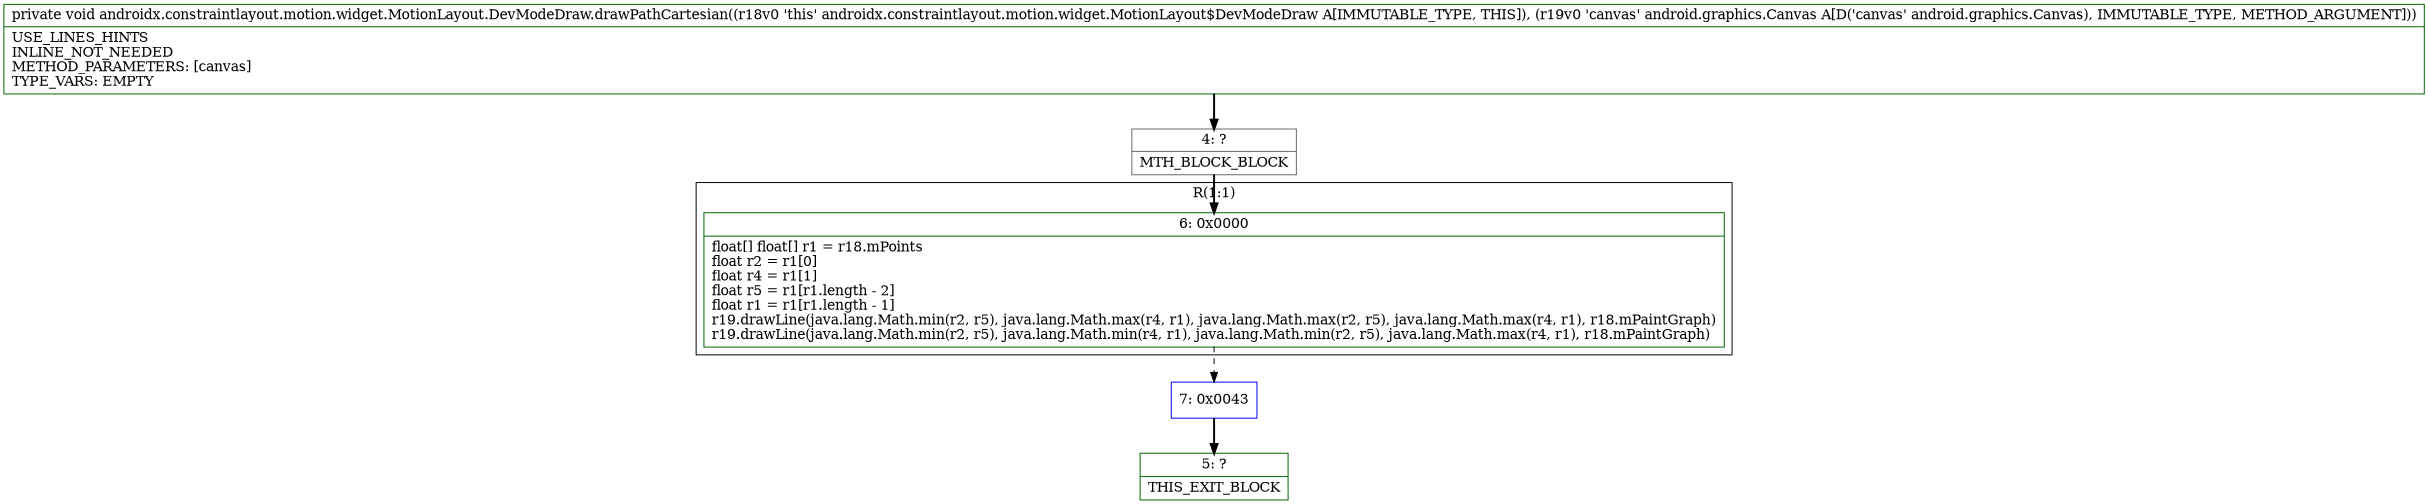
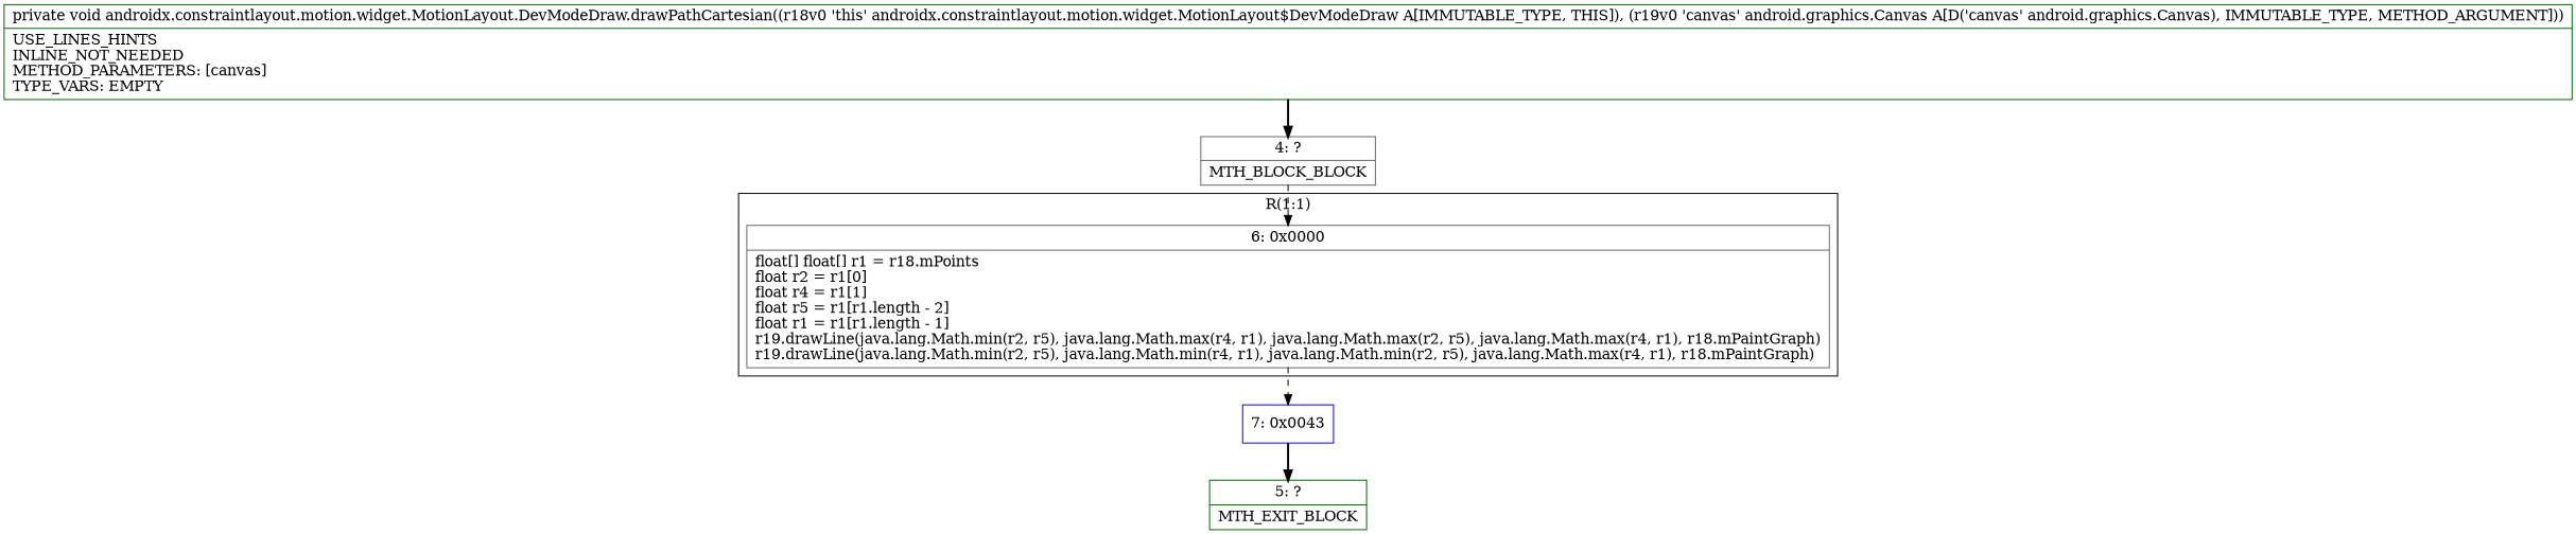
  digraph {
    node [color=gray40 shape=record]
    edge [style=dashed]
-   n1 [color=darkgreen label="{6\:\ 0x0000|float[] float[] r1 = r18.mPoints\lfloat r2 = r1[0]\lfloat r4 = r1[1]\lfloat r5 = r1[r1.length \- 2]\lfloat r1 = r1[r1.length \- 1]\lr19.drawLine(java.lang.Math.min(r2, r5), java.lang.Math.max(r4, r1), java.lang.Math.max(r2, r5), java.lang.Math.max(r4, r1), r18.mPaintGraph)\lr19.drawLine(java.lang.Math.min(r2, r5), java.lang.Math.min(r4, r1), java.lang.Math.min(r2, r5), java.lang.Math.max(r4, r1), r18.mPaintGraph)\l}"]
+   n1 [label="{6\:\ 0x0000|float[] float[] r1 = r18.mPoints\lfloat r2 = r1[0]\lfloat r4 = r1[1]\lfloat r5 = r1[r1.length \- 2]\lfloat r1 = r1[r1.length \- 1]\lr19.drawLine(java.lang.Math.min(r2, r5), java.lang.Math.max(r4, r1), java.lang.Math.max(r2, r5), java.lang.Math.max(r4, r1), r18.mPaintGraph)\lr19.drawLine(java.lang.Math.min(r2, r5), java.lang.Math.min(r4, r1), java.lang.Math.min(r2, r5), java.lang.Math.max(r4, r1), r18.mPaintGraph)\l}"]
    n2 [color=blue label="{7\:\ 0x0043}"]
-   n3 [color=darkgreen label="{5\:\ ?|THIS_EXIT_BLOCK\l}"]
+   n3 [color=darkgreen label="{5\:\ ?|MTH_EXIT_BLOCK\l}"]
    n4 [label="{4\:\ ?|MTH_BLOCK_BLOCK\l}"]
    n5 [color=darkgreen label="{private void androidx.constraintlayout.motion.widget.MotionLayout.DevModeDraw.drawPathCartesian((r18v0 'this' androidx.constraintlayout.motion.widget.MotionLayout$DevModeDraw A[IMMUTABLE_TYPE, THIS]), (r19v0 'canvas' android.graphics.Canvas A[D('canvas' android.graphics.Canvas), IMMUTABLE_TYPE, METHOD_ARGUMENT]))  | USE_LINES_HINTS\lINLINE_NOT_NEEDED\lMETHOD_PARAMETERS: [canvas]\lTYPE_VARS: EMPTY\l}"]
    subgraph cluster_1 {
      label="R(1:1)"
      n1
    }
    n1 -> n2
    n2 -> n3 [style=bold]
-   n4 -> n1 [style=bold]
+   n4 -> n1
    n5 -> n4 [style=bold]
  }
